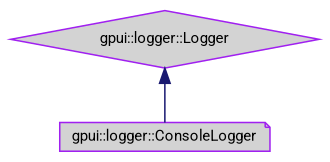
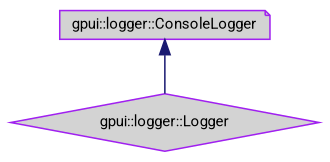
  digraph {
    fontname=Roboto
    node [color=purple fillcolor=lightgrey fontname=Roboto fontsize=10 style=filled]
    n1 [fontcolor=black height=0.2 label="gpui::logger::ConsoleLogger" shape=note width=0.4]
    n2 [height=0.2 label="gpui::logger::Logger" shape=diamond width=0.4]
-   n2 -> n1 [color=midnightblue dir=back fontname=Roboto fontsize=10 labelfontname=Helvetica labelfontsize=10 style=solid]
+   n1 -> n2 [color=midnightblue dir=back fontname=Roboto fontsize=10 labelfontname=Helvetica labelfontsize=10 style=solid]
  }
